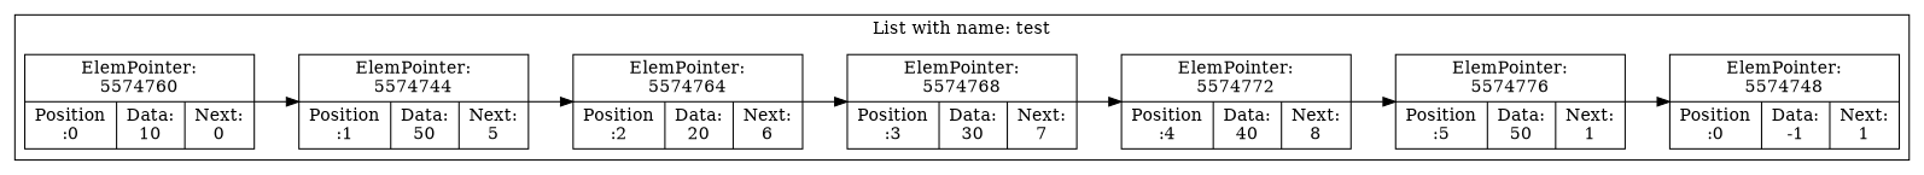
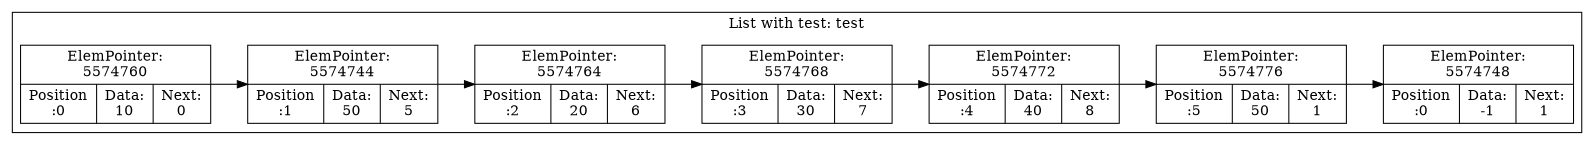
  digraph {
    rankdir=LR
    node [shape=record]
    n1 [label="ElemPointer:\n5574760 | {Position\n:0 | Data:\n10 | Next:\n0}"]
    n2 [label="ElemPointer:\n5574744 | {Position\n:1 | Data:\n50 | Next:\n5}"]
    n3 [label="ElemPointer:\n5574764 | {Position\n:2 | Data:\n20 | Next:\n6}"]
    n4 [label="ElemPointer:\n5574768 | {Position\n:3 | Data:\n30 | Next:\n7}"]
    n5 [label="ElemPointer:\n5574772 | {Position\n:4 | Data:\n40 | Next:\n8}"]
    n6 [label="ElemPointer:\n5574776 | {Position\n:5 | Data:\n50 | Next:\n1}"]
    n7 [label="ElemPointer:\n5574748 | {Position\n:0 | Data:\n-1 | Next:\n1}"]
    subgraph cluster_1 {
-     label="List with name: test"
+     label="List with test: test"
      n1
      n2
      n3
      n4
      n5
      n6
      n7
    }
    n1 -> n2
    n2 -> n3
    n3 -> n4
    n4 -> n5
    n5 -> n6
    n6 -> n7
  }
